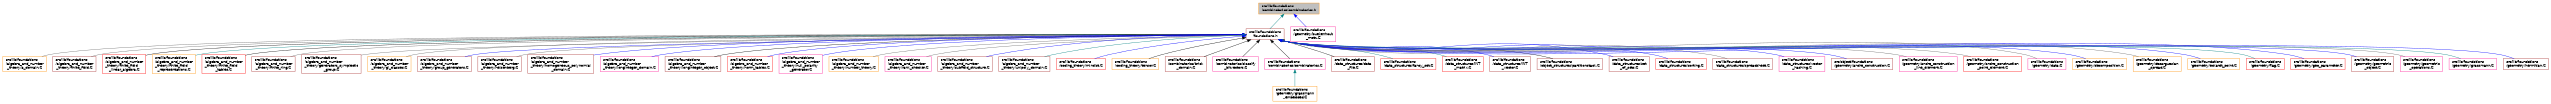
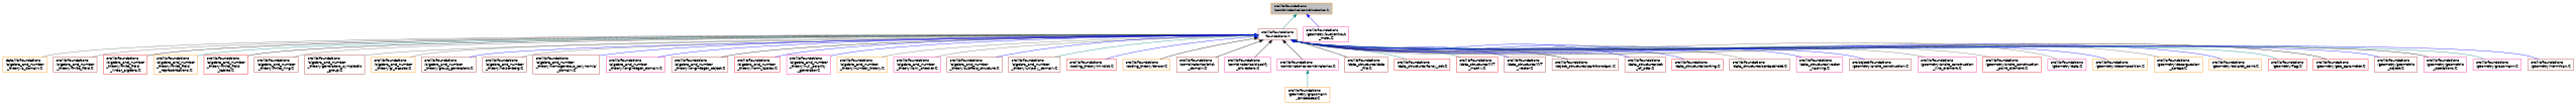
  digraph {
    node [color=brown fillcolor=white fontname=Helvetica fontsize=10 shape=record style=filled]
    edge [color=blue dir=back fontname=Helvetica fontsize=10 labelfontname=Helvetica labelfontsize=10 style=solid]
    n1 [color=darkorange fillcolor=grey75 fontcolor=black height=0.2 label="src/lib/foundations\l/combinatorics/combinatorics.h" width=0.4]
    n2 [height=0.2 label="src/lib/foundations\l/foundations.h" width=0.4]
    n3 [color=deeppink height=0.2 label="src/lib/foundations\l/geometry/buekenhout\l_metz.C" width=0.4]
-   n4 [color=darkorange height=0.2 label="src/lib/foundations\l/algebra_and_number\l_theory/a_domain.C" width=0.4]
+   n4 [color=darkorange height=0.2 label="data/lib/foundations\l/algebra_and_number\l_theory/a_domain.C" width=0.4]
    n5 [height=0.2 label="src/lib/foundations\l/algebra_and_number\l_theory/finite_field.C" width=0.4]
    n6 [color=red height=0.2 label="src/lib/foundations\l/algebra_and_number\l_theory/finite_field\l_linear_algebra.C" width=0.4]
    n7 [color=darkorange height=0.2 label="src/lib/foundations\l/algebra_and_number\l_theory/finite_field\l_representations.C" width=0.4]
    n8 [color=red height=0.2 label="src/lib/foundations\l/algebra_and_number\l_theory/finite_field\l_tables.C" width=0.4]
    n9 [height=0.2 label="src/lib/foundations\l/algebra_and_number\l_theory/finite_ring.C" width=0.4]
    n10 [height=0.2 label="src/lib/foundations\l/algebra_and_number\l_theory/generators_symplectic\l_group.C" width=0.4]
    n11 [color=darkorange height=0.2 label="src/lib/foundations\l/algebra_and_number\l_theory/gl_classes.C" width=0.4]
    n12 [height=0.2 label="src/lib/foundations\l/algebra_and_number\l_theory/group_generators.C" width=0.4]
    n13 [height=0.2 label="src/lib/foundations\l/algebra_and_number\l_theory/heisenberg.C" width=0.4]
    n14 [height=0.2 label="src/lib/foundations\l/algebra_and_number\l_theory/homogeneous_polynomial\l_domain.C" width=0.4]
    n15 [color=deeppink height=0.2 label="src/lib/foundations\l/algebra_and_number\l_theory/longinteger_domain.C" width=0.4]
    n16 [height=0.2 label="src/lib/foundations\l/algebra_and_number\l_theory/longinteger_object.C" width=0.4]
    n17 [color=red height=0.2 label="src/lib/foundations\l/algebra_and_number\l_theory/norm_tables.C" width=0.4]
    n18 [color=deeppink height=0.2 label="src/lib/foundations\l/algebra_and_number\l_theory/null_polarity\l_generator.C" width=0.4]
    n19 [color=darkorange height=0.2 label="src/lib/foundations\l/algebra_and_number\l_theory/number_theory.C" width=0.4]
    n20 [color=deeppink height=0.2 label="src/lib/foundations\l/algebra_and_number\l_theory/rank_checker.C" width=0.4]
    n21 [height=0.2 label="src/lib/foundations\l/algebra_and_number\l_theory/subfield_structure.C" width=0.4]
    n22 [height=0.2 label="src/lib/foundations\l/algebra_and_number\l_theory/unipoly_domain.C" width=0.4]
    n23 [color=red height=0.2 label="src/lib/foundations\l/coding_theory/mindist.C" width=0.4]
    n24 [color=darkorange height=0.2 label="src/lib/foundations\l/coding_theory/tensor.C" width=0.4]
    n25 [height=0.2 label="src/lib/foundations\l/combinatorics/brick\l_domain.C" width=0.4]
    n26 [color=deeppink height=0.2 label="src/lib/foundations\l/combinatorics/classify\l_bitvectors.C" width=0.4]
    n27 [color=deeppink height=0.2 label="src/lib/foundations\l/combinatorics/combinatorics.C" width=0.4]
    n28 [height=0.2 label="src/lib/foundations\l/data_structures/data\l_file.C" width=0.4]
    n29 [color=red height=0.2 label="src/lib/foundations\l/data_structures/fancy_set.C" width=0.4]
    n30 [color=red height=0.2 label="src/lib/foundations\l/data_structures/INT\l_matrix.C" width=0.4]
    n31 [height=0.2 label="src/lib/foundations\l/data_structures/INT\l_vector.C" width=0.4]
    n32 [height=0.2 label="src/lib/foundations\l/object_structures/partitionstack.C" width=0.4]
    n33 [height=0.2 label="src/lib/foundations\l/data_structures/set\l_of_sets.C" width=0.4]
    n34 [color=red height=0.2 label="src/lib/foundations\l/data_structures/sorting.C" width=0.4]
    n35 [height=0.2 label="src/lib/foundations\l/data_structures/spreadsheet.C" width=0.4]
    n36 [color=deeppink height=0.2 label="src/lib/foundations\l/data_structures/vector\l_hashing.C" width=0.4]
    n37 [height=0.2 label="src/object/foundations\l/geometry/andre_construction.C" width=0.4]
    n38 [color=deeppink height=0.2 label="src/lib/foundations\l/geometry/andre_construction\l_line_element.C" width=0.4]
    n39 [color=red height=0.2 label="src/lib/foundations\l/geometry/andre_construction\l_point_element.C" width=0.4]
    n40 [color=deeppink height=0.2 label="src/lib/foundations\l/geometry/data.C" width=0.4]
    n41 [color=darkorange height=0.2 label="src/lib/foundations\l/geometry/decomposition.C" width=0.4]
    n42 [color=darkorange height=0.2 label="src/lib/foundations\l/geometry/desarguesian\l_spread.C" width=0.4]
    n43 [color=darkorange height=0.2 label="src/lib/foundations\l/geometry/eckardt_point.C" width=0.4]
    n44 [color=red height=0.2 label="src/lib/foundations\l/geometry/flag.C" width=0.4]
    n45 [color=red height=0.2 label="src/lib/foundations\l/geometry/geo_parameter.C" width=0.4]
    n46 [height=0.2 label="src/lib/foundations\l/geometry/geometric\l_object.C" width=0.4]
    n47 [color=deeppink height=0.2 label="src/lib/foundations\l/geometry/geometric\l_operations.C" width=0.4]
    n48 [color=deeppink height=0.2 label="src/lib/foundations\l/geometry/grassmann.C" width=0.4]
    n49 [height=0.2 label="src/lib/foundations\l/geometry/hermitian.C" width=0.4]
    n50 [color=darkorange height=0.2 label="src/lib/foundations\l/geometry/grassmann\l_embedded.C" width=0.4]
    n1 -> n2 [color=teal]
    n1 -> n3
    n2 -> n4 [color=gray40]
    n2 -> n5 [color=gray40]
    n2 -> n6 [color=black]
    n2 -> n7 [color=teal]
    n2 -> n8 [color=black]
    n2 -> n9 [color=gray40]
    n2 -> n10 [color=gray40]
    n2 -> n11 [color=gray40]
    n2 -> n12
    n2 -> n13 [color=gray40]
    n2 -> n14
    n2 -> n15
    n2 -> n16 [color=black]
    n2 -> n17
    n2 -> n18
    n2 -> n19 [color=gray40]
    n2 -> n20 [color=gray40]
    n2 -> n21
    n2 -> n22 [color=teal]
    n2 -> n23
    n2 -> n24 [color=black]
    n2 -> n25 [color=black]
    n2 -> n26 [color=black]
    n2 -> n27 [color=black]
    n2 -> n28 [color=black]
    n2 -> n29 [color=teal]
    n2 -> n30 [color=teal]
    n2 -> n31
    n2 -> n32 [color=black]
    n2 -> n33
    n2 -> n34
    n2 -> n35 [color=gray40]
    n2 -> n36
    n2 -> n37
    n2 -> n38 [color=gray40]
    n2 -> n39 [color=gray40]
    n2 -> n40 [color=gray40]
    n2 -> n41
    n2 -> n42 [color=gray40]
    n2 -> n43
    n2 -> n44 [color=teal]
-   n2 -> n45
+   n2 -> n45 [color=black]
    n2 -> n46
-   n2 -> n47 [color=gray40]
+   n2 -> n47 [color=black]
    n2 -> n48 [color=teal]
    n2 -> n49
    n27 -> n50 [color=teal]
  }
